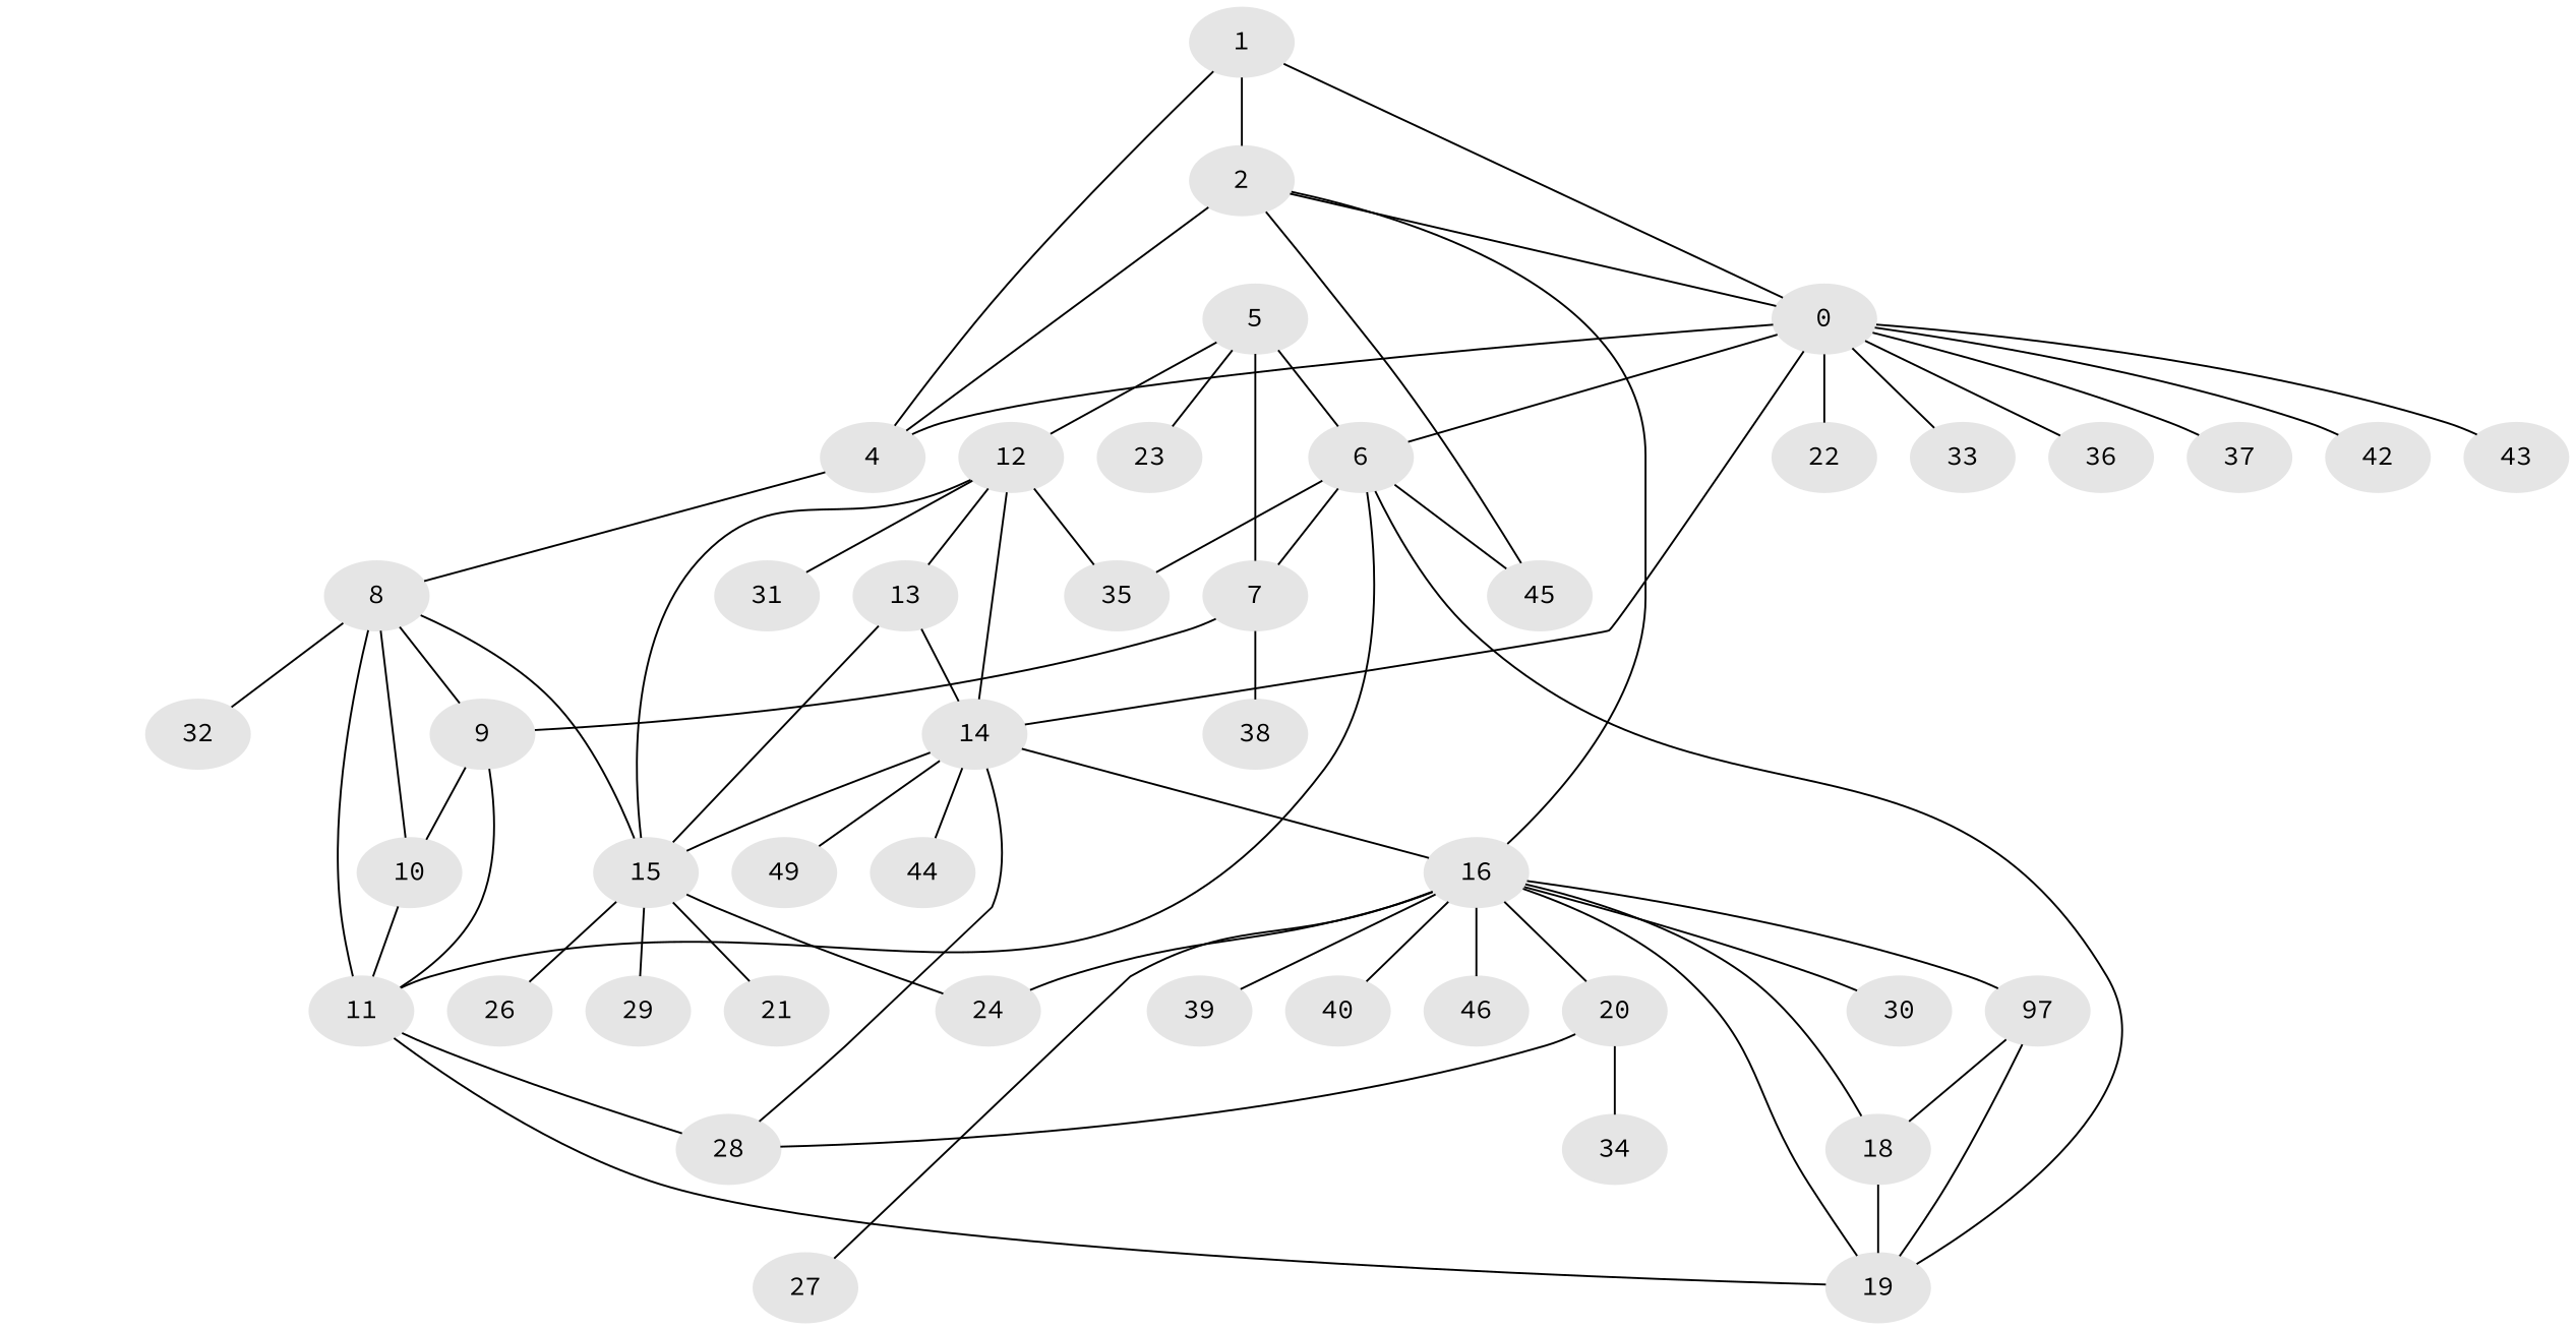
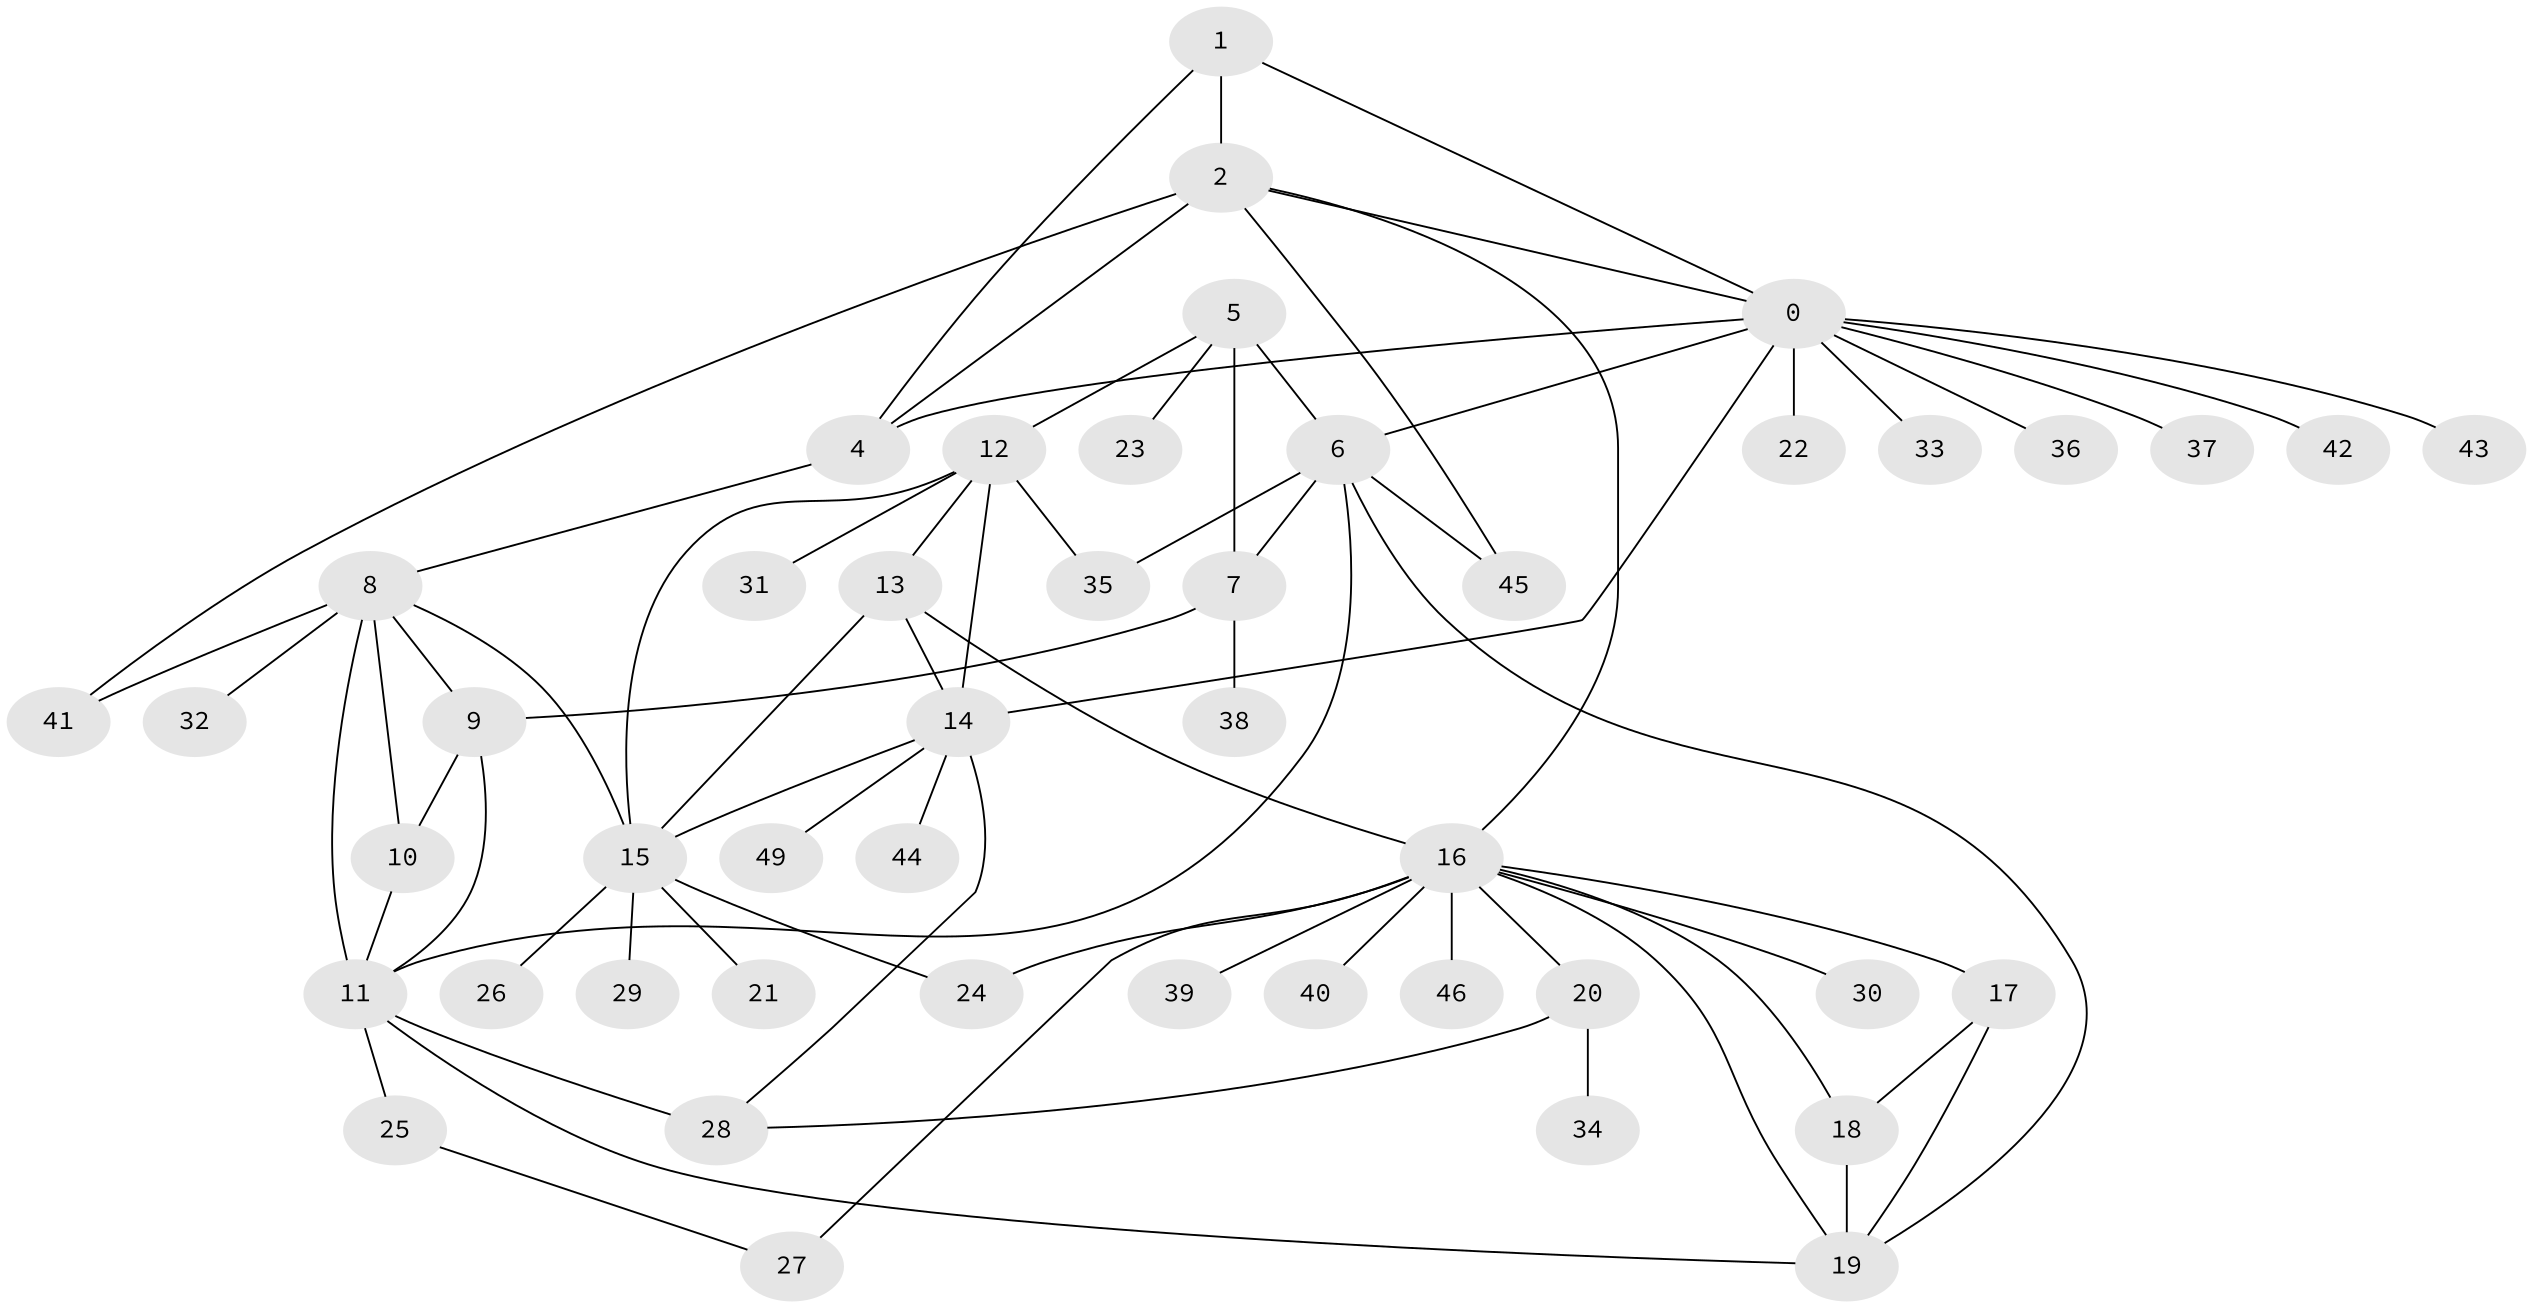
  graph {
    fontname="Source Code Pro"
    node [color=gray90 fontname="Source Code Pro" style=filled]
    edge [fontname="Source Code Pro" weight=1.0]
    1
    2
    n3 [label=0]
    4
    16
+   41
    45
    6
    14
    22
    33
    36
    37
    42
    43
    8
    19
    24
-   17 [label=97]
+   17
    18
    20
    27
    30
    39
    40
    46
    7
    11
    35
    15
    28
    44
    n33 [label=49]
    9
    10
    32
    5
    12
    23
    38
    13
    31
+   25
    21
    26
    29
    34
    1 -- 2
    1 -- n3
    1 -- 4
    2 -- n3
    2 -- 4 [weight=2.0]
    2 -- 16
+   2 -- 41
    2 -- 45
    n3 -- 4
    n3 -- 6
    n3 -- 14
    n3 -- 22
    n3 -- 33
    n3 -- 36
    n3 -- 37
    n3 -- 42
    n3 -- 43
    4 -- 8
    16 -- 19
    16 -- 24
    16 -- 17
    16 -- 18
    16 -- 20
    16 -- 27
    16 -- 30
    16 -- 39
    16 -- 40
    16 -- 46
    6 -- 45
    6 -- 19
    6 -- 7
    6 -- 11
    6 -- 35
-   14 -- 16
+   13 -- 16
    14 -- 15
    14 -- 28
    14 -- 44
    14 -- n33
+   8 -- 41
    8 -- 11
    8 -- 15
    8 -- 9
    8 -- 10 [weight=2.0]
    8 -- 32
    17 -- 19
    17 -- 18
    18 -- 19
    20 -- 28
    20 -- 34
    7 -- 9
    7 -- 38
    11 -- 19
    11 -- 28 [weight=2.0]
+   11 -- 25
    15 -- 24 [weight=2.0]
    15 -- 21
    15 -- 26
    15 -- 29
    9 -- 11
    9 -- 10
    10 -- 11
    5 -- 6 [weight=2.0]
    5 -- 7 [weight=7.0]
    5 -- 12
    5 -- 23
    12 -- 14
    12 -- 35
    12 -- 15
    12 -- 13
    12 -- 31
    13 -- 14
    13 -- 15
+   25 -- 27
  }
